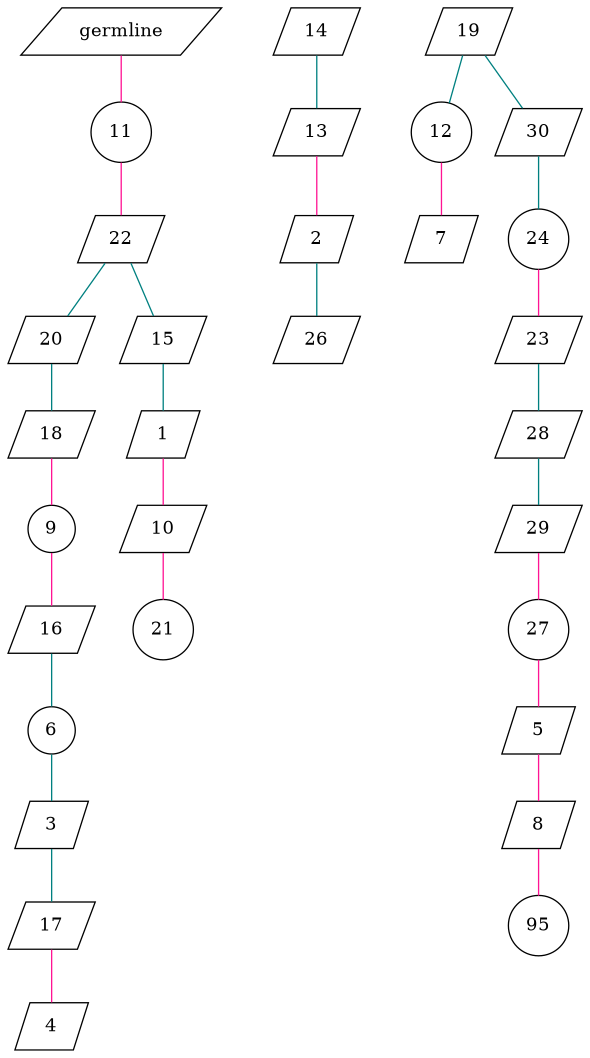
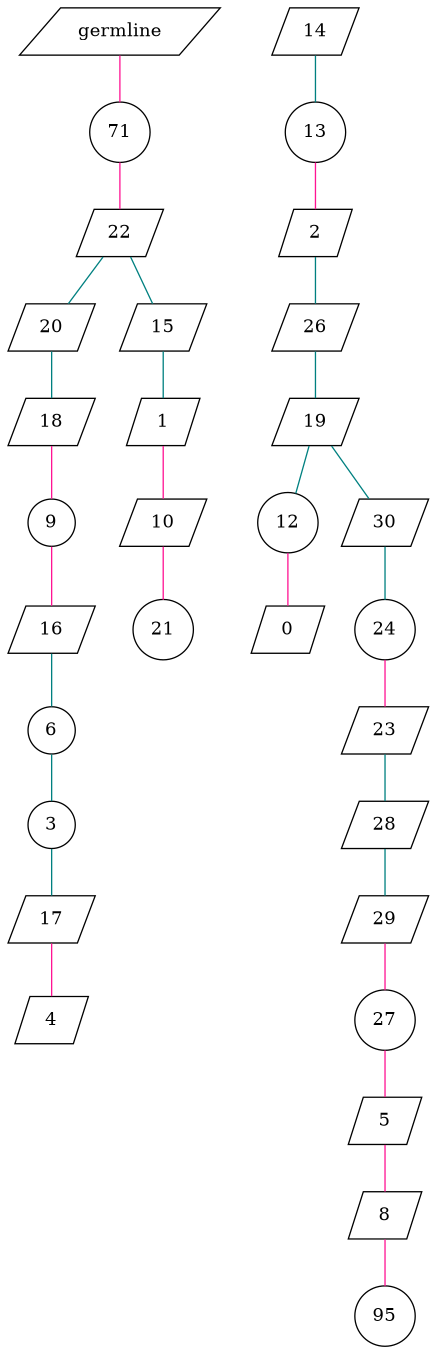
  graph {
    fontname="DejaVu Serif"
    rankdir=UD
    splines=line
    node [fontname="DejaVu Serif" shape=parallelogram]
    edge [color=teal fontname="DejaVu Serif"]
    n1 [label=germline]
-   n2 [label=11 shape=circle]
+   n2 [label=71 shape=circle]
    n3 [label=22]
    n4 [label=20]
    n5 [label=15]
    n6 [label=18]
    n7 [label=1]
    n8 [label=14]
-   n9 [label=13]
+   n9 [label=13 shape=circle]
    n10 [label=9 shape=circle]
    n11 [label=16]
    n12 [label=6 shape=circle]
-   n13 [label=3]
+   n13 [label=3 shape=circle]
    n14 [label=17]
    n15 [label=4]
    n16 [label=10]
    n17 [label=21 shape=circle]
    n18 [label=2]
    n19 [label=26]
    n20 [label=19]
    n21 [label=12 shape=circle]
    n22 [label=30]
-   n23 [label=7]
+   n23 [label=0]
    n24 [label=24 shape=circle]
    n25 [label=23]
    n26 [label=28]
    n27 [label=29]
    n28 [label=27 shape=circle]
    n29 [label=5]
    n30 [label=8]
    n31 [label=95 shape=circle]
    n1 -- n2 [color=deeppink]
    n2 -- n3 [color=deeppink]
    n3 -- n4
    n3 -- n5
    n4 -- n6
    n5 -- n7
    n6 -- n10 [color=deeppink]
    n7 -- n16 [color=deeppink]
    n8 -- n9
    n9 -- n18 [color=deeppink]
    n10 -- n11 [color=deeppink]
    n11 -- n12
    n12 -- n13
    n13 -- n14
    n14 -- n15 [color=deeppink]
    n16 -- n17 [color=deeppink]
    n18 -- n19
+   n19 -- n20
    n20 -- n21
    n20 -- n22
    n21 -- n23 [color=deeppink]
    n22 -- n24
    n24 -- n25 [color=deeppink]
    n25 -- n26
    n26 -- n27
    n27 -- n28 [color=deeppink]
    n28 -- n29 [color=deeppink]
    n29 -- n30 [color=deeppink]
    n30 -- n31 [color=deeppink]
  }
